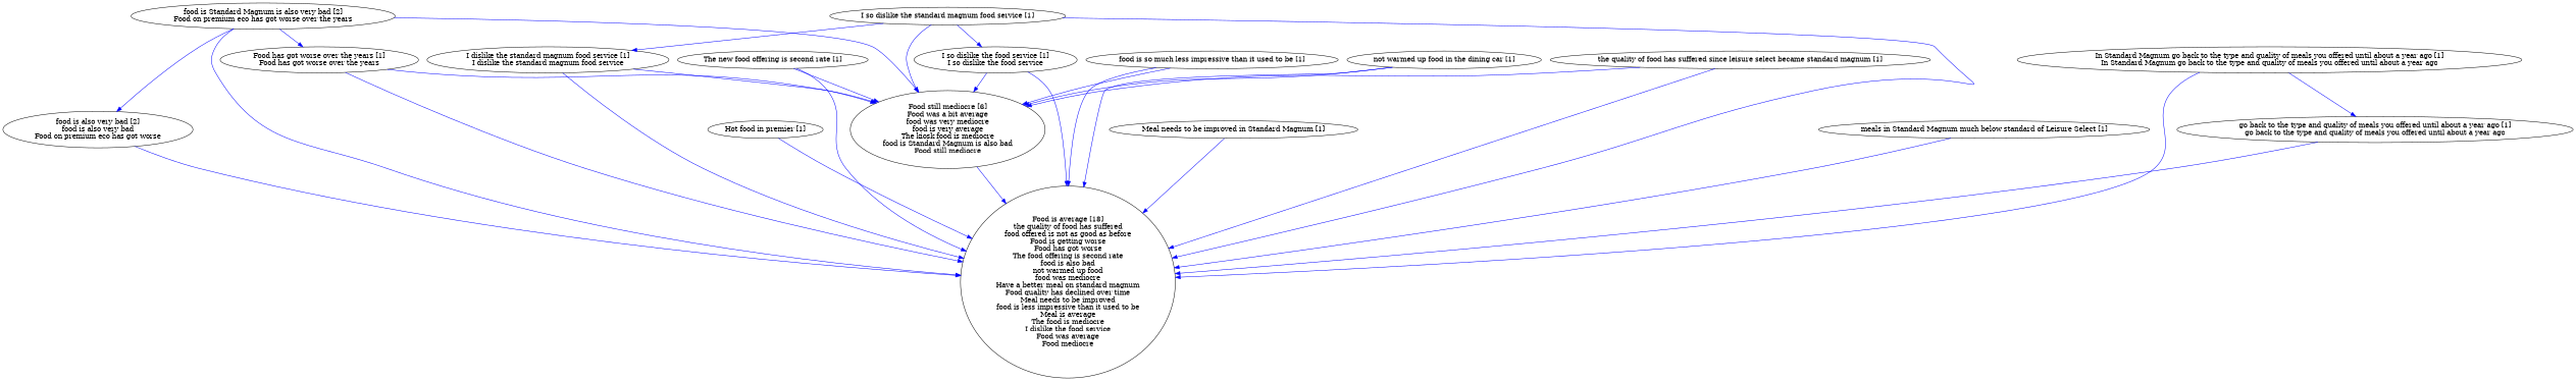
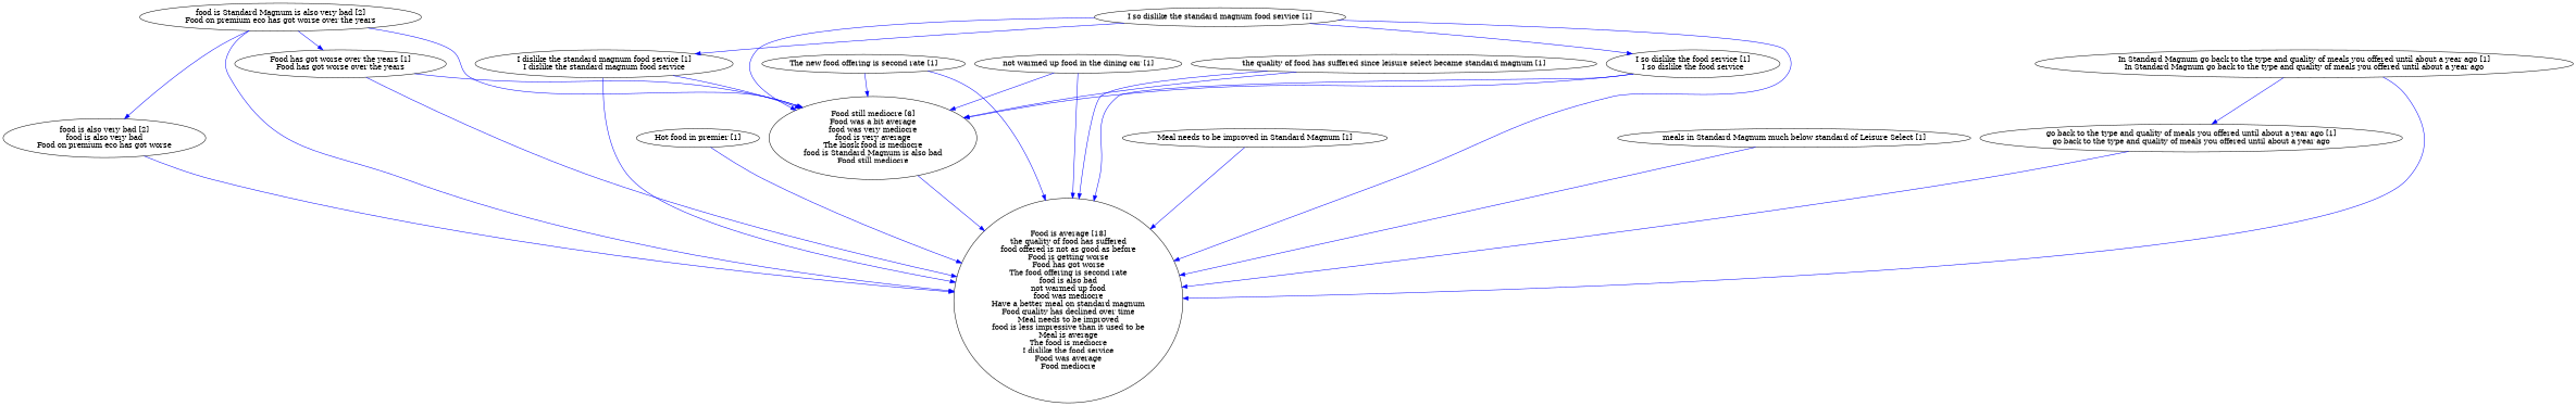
  digraph {
    edge [color=blue]
    "food is Standard Magnum is also very bad [2]\nFood on premium eco has got worse over the years"
    "Food is average [18]\nthe quality of food has suffered\nfood offered is not as good as before\nFood is getting worse\nFood has got worse\nThe food offering is second rate\nfood is also bad\nnot warmed up food\nfood was mediocre\nHave a better meal on standard magnum\nFood quality has declined over time\nMeal needs to be improved\nfood is less impressive than it used to be\nMeal is average\nThe food is mediocre\nI dislike the food service\nFood was average\nFood mediocre"
    "Food still mediocre [6]\nFood was a bit average\nfood was very mediocre\nfood is very average\nThe kiosk food is mediocre\nfood is Standard Magnum is also bad\nFood still mediocre"
    "food is also very bad [2]\nfood is also very bad\nFood on premium eco has got worse"
    "Food has got worse over the years [1]\nFood has got worse over the years"
    "Hot food in premier [1]"
    "I so dislike the standard magnum food service [1]"
    "I dislike the standard magnum food service [1]\nI dislike the standard magnum food service"
    "I so dislike the food service [1]\nI so dislike the food service"
    "In Standard Magnum go back to the type and quality of meals you offered until about a year ago [1]\nIn Standard Magnum go back to the type and quality of meals you offered until about a year ago"
    "go back to the type and quality of meals you offered until about a year ago [1]\ngo back to the type and quality of meals you offered until about a year ago"
    "Meal needs to be improved in Standard Magnum [1]"
    "The new food offering is second rate [1]"
-   "food is so much less impressive than it used to be [1]"
    "meals in Standard Magnum much below standard of Leisure Select [1]"
    "not warmed up food in the dining car [1]"
    "the quality of food has suffered since leisure select became standard magnum [1]"
    "food is Standard Magnum is also very bad [2]\nFood on premium eco has got worse over the years" -> "Food is average [18]\nthe quality of food has suffered\nfood offered is not as good as before\nFood is getting worse\nFood has got worse\nThe food offering is second rate\nfood is also bad\nnot warmed up food\nfood was mediocre\nHave a better meal on standard magnum\nFood quality has declined over time\nMeal needs to be improved\nfood is less impressive than it used to be\nMeal is average\nThe food is mediocre\nI dislike the food service\nFood was average\nFood mediocre"
    "food is Standard Magnum is also very bad [2]\nFood on premium eco has got worse over the years" -> "Food still mediocre [6]\nFood was a bit average\nfood was very mediocre\nfood is very average\nThe kiosk food is mediocre\nfood is Standard Magnum is also bad\nFood still mediocre"
    "food is Standard Magnum is also very bad [2]\nFood on premium eco has got worse over the years" -> "food is also very bad [2]\nfood is also very bad\nFood on premium eco has got worse"
    "food is Standard Magnum is also very bad [2]\nFood on premium eco has got worse over the years" -> "Food has got worse over the years [1]\nFood has got worse over the years"
    "Food still mediocre [6]\nFood was a bit average\nfood was very mediocre\nfood is very average\nThe kiosk food is mediocre\nfood is Standard Magnum is also bad\nFood still mediocre" -> "Food is average [18]\nthe quality of food has suffered\nfood offered is not as good as before\nFood is getting worse\nFood has got worse\nThe food offering is second rate\nfood is also bad\nnot warmed up food\nfood was mediocre\nHave a better meal on standard magnum\nFood quality has declined over time\nMeal needs to be improved\nfood is less impressive than it used to be\nMeal is average\nThe food is mediocre\nI dislike the food service\nFood was average\nFood mediocre"
    "food is also very bad [2]\nfood is also very bad\nFood on premium eco has got worse" -> "Food is average [18]\nthe quality of food has suffered\nfood offered is not as good as before\nFood is getting worse\nFood has got worse\nThe food offering is second rate\nfood is also bad\nnot warmed up food\nfood was mediocre\nHave a better meal on standard magnum\nFood quality has declined over time\nMeal needs to be improved\nfood is less impressive than it used to be\nMeal is average\nThe food is mediocre\nI dislike the food service\nFood was average\nFood mediocre"
    "Food has got worse over the years [1]\nFood has got worse over the years" -> "Food is average [18]\nthe quality of food has suffered\nfood offered is not as good as before\nFood is getting worse\nFood has got worse\nThe food offering is second rate\nfood is also bad\nnot warmed up food\nfood was mediocre\nHave a better meal on standard magnum\nFood quality has declined over time\nMeal needs to be improved\nfood is less impressive than it used to be\nMeal is average\nThe food is mediocre\nI dislike the food service\nFood was average\nFood mediocre"
    "Food has got worse over the years [1]\nFood has got worse over the years" -> "Food still mediocre [6]\nFood was a bit average\nfood was very mediocre\nfood is very average\nThe kiosk food is mediocre\nfood is Standard Magnum is also bad\nFood still mediocre"
    "Hot food in premier [1]" -> "Food is average [18]\nthe quality of food has suffered\nfood offered is not as good as before\nFood is getting worse\nFood has got worse\nThe food offering is second rate\nfood is also bad\nnot warmed up food\nfood was mediocre\nHave a better meal on standard magnum\nFood quality has declined over time\nMeal needs to be improved\nfood is less impressive than it used to be\nMeal is average\nThe food is mediocre\nI dislike the food service\nFood was average\nFood mediocre"
    "I so dislike the standard magnum food service [1]" -> "Food is average [18]\nthe quality of food has suffered\nfood offered is not as good as before\nFood is getting worse\nFood has got worse\nThe food offering is second rate\nfood is also bad\nnot warmed up food\nfood was mediocre\nHave a better meal on standard magnum\nFood quality has declined over time\nMeal needs to be improved\nfood is less impressive than it used to be\nMeal is average\nThe food is mediocre\nI dislike the food service\nFood was average\nFood mediocre"
    "I so dislike the standard magnum food service [1]" -> "Food still mediocre [6]\nFood was a bit average\nfood was very mediocre\nfood is very average\nThe kiosk food is mediocre\nfood is Standard Magnum is also bad\nFood still mediocre"
    "I so dislike the standard magnum food service [1]" -> "I dislike the standard magnum food service [1]\nI dislike the standard magnum food service"
    "I so dislike the standard magnum food service [1]" -> "I so dislike the food service [1]\nI so dislike the food service"
    "I dislike the standard magnum food service [1]\nI dislike the standard magnum food service" -> "Food is average [18]\nthe quality of food has suffered\nfood offered is not as good as before\nFood is getting worse\nFood has got worse\nThe food offering is second rate\nfood is also bad\nnot warmed up food\nfood was mediocre\nHave a better meal on standard magnum\nFood quality has declined over time\nMeal needs to be improved\nfood is less impressive than it used to be\nMeal is average\nThe food is mediocre\nI dislike the food service\nFood was average\nFood mediocre"
    "I dislike the standard magnum food service [1]\nI dislike the standard magnum food service" -> "Food still mediocre [6]\nFood was a bit average\nfood was very mediocre\nfood is very average\nThe kiosk food is mediocre\nfood is Standard Magnum is also bad\nFood still mediocre"
    "I so dislike the food service [1]\nI so dislike the food service" -> "Food is average [18]\nthe quality of food has suffered\nfood offered is not as good as before\nFood is getting worse\nFood has got worse\nThe food offering is second rate\nfood is also bad\nnot warmed up food\nfood was mediocre\nHave a better meal on standard magnum\nFood quality has declined over time\nMeal needs to be improved\nfood is less impressive than it used to be\nMeal is average\nThe food is mediocre\nI dislike the food service\nFood was average\nFood mediocre"
    "I so dislike the food service [1]\nI so dislike the food service" -> "Food still mediocre [6]\nFood was a bit average\nfood was very mediocre\nfood is very average\nThe kiosk food is mediocre\nfood is Standard Magnum is also bad\nFood still mediocre"
    "In Standard Magnum go back to the type and quality of meals you offered until about a year ago [1]\nIn Standard Magnum go back to the type and quality of meals you offered until about a year ago" -> "Food is average [18]\nthe quality of food has suffered\nfood offered is not as good as before\nFood is getting worse\nFood has got worse\nThe food offering is second rate\nfood is also bad\nnot warmed up food\nfood was mediocre\nHave a better meal on standard magnum\nFood quality has declined over time\nMeal needs to be improved\nfood is less impressive than it used to be\nMeal is average\nThe food is mediocre\nI dislike the food service\nFood was average\nFood mediocre"
    "In Standard Magnum go back to the type and quality of meals you offered until about a year ago [1]\nIn Standard Magnum go back to the type and quality of meals you offered until about a year ago" -> "go back to the type and quality of meals you offered until about a year ago [1]\ngo back to the type and quality of meals you offered until about a year ago"
    "go back to the type and quality of meals you offered until about a year ago [1]\ngo back to the type and quality of meals you offered until about a year ago" -> "Food is average [18]\nthe quality of food has suffered\nfood offered is not as good as before\nFood is getting worse\nFood has got worse\nThe food offering is second rate\nfood is also bad\nnot warmed up food\nfood was mediocre\nHave a better meal on standard magnum\nFood quality has declined over time\nMeal needs to be improved\nfood is less impressive than it used to be\nMeal is average\nThe food is mediocre\nI dislike the food service\nFood was average\nFood mediocre"
    "Meal needs to be improved in Standard Magnum [1]" -> "Food is average [18]\nthe quality of food has suffered\nfood offered is not as good as before\nFood is getting worse\nFood has got worse\nThe food offering is second rate\nfood is also bad\nnot warmed up food\nfood was mediocre\nHave a better meal on standard magnum\nFood quality has declined over time\nMeal needs to be improved\nfood is less impressive than it used to be\nMeal is average\nThe food is mediocre\nI dislike the food service\nFood was average\nFood mediocre"
    "The new food offering is second rate [1]" -> "Food is average [18]\nthe quality of food has suffered\nfood offered is not as good as before\nFood is getting worse\nFood has got worse\nThe food offering is second rate\nfood is also bad\nnot warmed up food\nfood was mediocre\nHave a better meal on standard magnum\nFood quality has declined over time\nMeal needs to be improved\nfood is less impressive than it used to be\nMeal is average\nThe food is mediocre\nI dislike the food service\nFood was average\nFood mediocre"
    "The new food offering is second rate [1]" -> "Food still mediocre [6]\nFood was a bit average\nfood was very mediocre\nfood is very average\nThe kiosk food is mediocre\nfood is Standard Magnum is also bad\nFood still mediocre"
-   "food is so much less impressive than it used to be [1]" -> "Food is average [18]\nthe quality of food has suffered\nfood offered is not as good as before\nFood is getting worse\nFood has got worse\nThe food offering is second rate\nfood is also bad\nnot warmed up food\nfood was mediocre\nHave a better meal on standard magnum\nFood quality has declined over time\nMeal needs to be improved\nfood is less impressive than it used to be\nMeal is average\nThe food is mediocre\nI dislike the food service\nFood was average\nFood mediocre"
-   "food is so much less impressive than it used to be [1]" -> "Food still mediocre [6]\nFood was a bit average\nfood was very mediocre\nfood is very average\nThe kiosk food is mediocre\nfood is Standard Magnum is also bad\nFood still mediocre"
    "meals in Standard Magnum much below standard of Leisure Select [1]" -> "Food is average [18]\nthe quality of food has suffered\nfood offered is not as good as before\nFood is getting worse\nFood has got worse\nThe food offering is second rate\nfood is also bad\nnot warmed up food\nfood was mediocre\nHave a better meal on standard magnum\nFood quality has declined over time\nMeal needs to be improved\nfood is less impressive than it used to be\nMeal is average\nThe food is mediocre\nI dislike the food service\nFood was average\nFood mediocre"
    "not warmed up food in the dining car [1]" -> "Food is average [18]\nthe quality of food has suffered\nfood offered is not as good as before\nFood is getting worse\nFood has got worse\nThe food offering is second rate\nfood is also bad\nnot warmed up food\nfood was mediocre\nHave a better meal on standard magnum\nFood quality has declined over time\nMeal needs to be improved\nfood is less impressive than it used to be\nMeal is average\nThe food is mediocre\nI dislike the food service\nFood was average\nFood mediocre"
    "not warmed up food in the dining car [1]" -> "Food still mediocre [6]\nFood was a bit average\nfood was very mediocre\nfood is very average\nThe kiosk food is mediocre\nfood is Standard Magnum is also bad\nFood still mediocre"
    "the quality of food has suffered since leisure select became standard magnum [1]" -> "Food is average [18]\nthe quality of food has suffered\nfood offered is not as good as before\nFood is getting worse\nFood has got worse\nThe food offering is second rate\nfood is also bad\nnot warmed up food\nfood was mediocre\nHave a better meal on standard magnum\nFood quality has declined over time\nMeal needs to be improved\nfood is less impressive than it used to be\nMeal is average\nThe food is mediocre\nI dislike the food service\nFood was average\nFood mediocre"
    "the quality of food has suffered since leisure select became standard magnum [1]" -> "Food still mediocre [6]\nFood was a bit average\nfood was very mediocre\nfood is very average\nThe kiosk food is mediocre\nfood is Standard Magnum is also bad\nFood still mediocre"
  }
